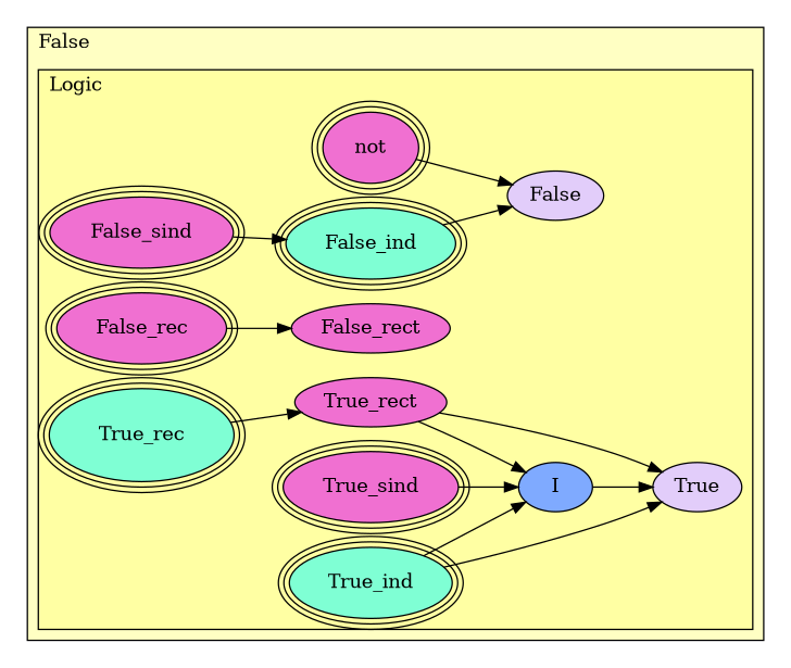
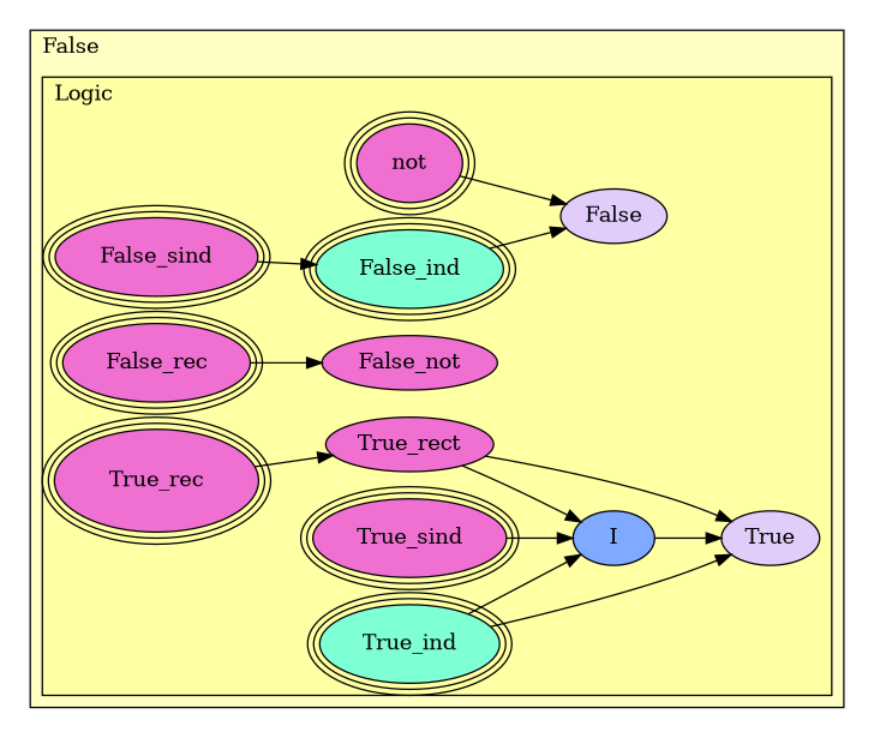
  digraph {
    rankdir=LR
    node [fillcolor="#F070D1" peripheries=3 style=filled]
    n1 [label=not]
    n2 [label=False_sind]
    n3 [label=False_rec]
    n4 [fillcolor="#7FFFD4" label=False_ind]
-   n5 [label=False_rect peripheries=""]
+   n5 [label=False_not peripheries=""]
    n6 [fillcolor="#E2CDFA" label=False peripheries=""]
    n7 [label=True_sind]
-   n8 [fillcolor="#7FFFD4" label=True_rec]
+   n8 [label=True_rec]
    n9 [fillcolor="#7FFFD4" label=True_ind]
    n10 [label=True_rect peripheries=""]
    n11 [fillcolor="#7FAAFF" label=I peripheries=""]
    n12 [fillcolor="#E2CDFA" label=True peripheries=""]
    subgraph cluster_1 {
      fillcolor="#FFFFC3"
      label=False
      labeljust=l
      style=filled
      subgraph cluster_2 {
        fillcolor="#FFFFA3"
        label=Logic
        labeljust=l
        style=filled
        n1
        n2
        n3
        n4
        n5
        n6
        n7
        n8
        n9
        n10
        n11
        n12
      }
    }
    n1 -> n6
    n2 -> n4
    n3 -> n5
    n4 -> n6
    n7 -> n11
    n8 -> n10
    n9 -> n11
    n9 -> n12
    n10 -> n11
    n10 -> n12
    n11 -> n12
  }
